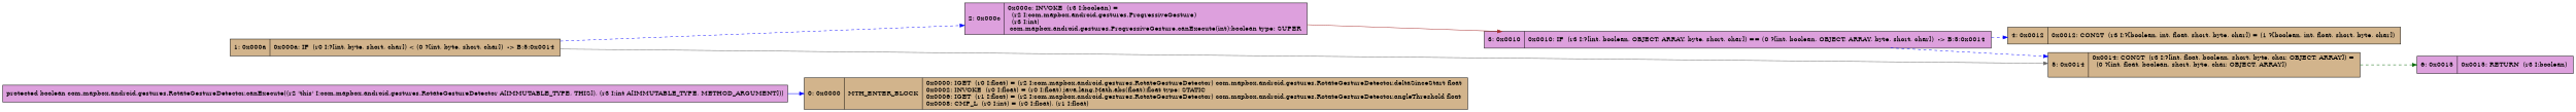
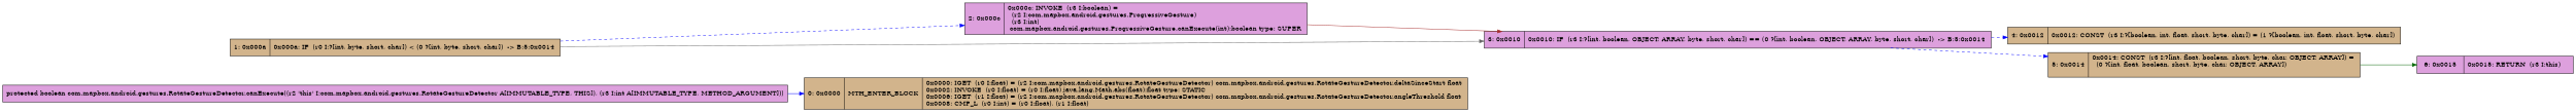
  digraph {
    rankdir=LR
    node [fillcolor=tan shape=record style=filled]
    edge [color=blue]
    n1 [label="{0\:\ 0x0000|MTH_ENTER_BLOCK\l|0x0000: IGET  (r0 I:float) = (r2 I:com.mapbox.android.gestures.RotateGestureDetector) com.mapbox.android.gestures.RotateGestureDetector.deltaSinceStart float \l0x0002: INVOKE  (r0 I:float) = (r0 I:float) java.lang.Math.abs(float):float type: STATIC \l0x0006: IGET  (r1 I:float) = (r2 I:com.mapbox.android.gestures.RotateGestureDetector) com.mapbox.android.gestures.RotateGestureDetector.angleThreshold float \l0x0008: CMP_L  (r0 I:int) = (r0 I:float), (r1 I:float) \l}"]
    n2 [label="{1\:\ 0x000a|0x000a: IF  (r0 I:?[int, byte, short, char]) \< (0 ?[int, byte, short, char])  \-\> B:5:0x0014 \l}"]
    n3 [fillcolor=plum label="{2\:\ 0x000c|0x000c: INVOKE  (r3 I:boolean) = \l  (r2 I:com.mapbox.android.gestures.ProgressiveGesture)\l  (r3 I:int)\l com.mapbox.android.gestures.ProgressiveGesture.canExecute(int):boolean type: SUPER \l}"]
    n4 [label="{5\:\ 0x0014|0x0014: CONST  (r3 I:?[int, float, boolean, short, byte, char, OBJECT, ARRAY]) = \l  (0 ?[int, float, boolean, short, byte, char, OBJECT, ARRAY])\l \l}"]
    n5 [fillcolor=plum label="{3\:\ 0x0010|0x0010: IF  (r3 I:?[int, boolean, OBJECT, ARRAY, byte, short, char]) == (0 ?[int, boolean, OBJECT, ARRAY, byte, short, char])  \-\> B:5:0x0014 \l}"]
-   n6 [fillcolor=plum label="{6\:\ 0x0015|0x0015: RETURN  (r3 I:boolean) \l}"]
+   n6 [fillcolor=plum label="{6\:\ 0x0015|0x0015: RETURN  (r3 I:this) \l}"]
    n7 [label="{4\:\ 0x0012|0x0012: CONST  (r3 I:?[boolean, int, float, short, byte, char]) = (1 ?[boolean, int, float, short, byte, char]) \l}"]
    n8 [fillcolor=plum label="{protected boolean com.mapbox.android.gestures.RotateGestureDetector.canExecute((r2 'this' I:com.mapbox.android.gestures.RotateGestureDetector A[IMMUTABLE_TYPE, THIS]), (r3 I:int A[IMMUTABLE_TYPE, METHOD_ARGUMENT])) }"]
    n2 -> n3 [style=dashed]
-   n2 -> n4 [color=gray40]
+   n2 -> n5 [color=gray40]
    n3 -> n5 [color=brown]
-   n4 -> n6 [color=darkgreen style=dashed]
+   n4 -> n6 [color=darkgreen]
    n5 -> n4 [style=dashed]
    n5 -> n7 [style=dashed]
    n8 -> n1
  }
